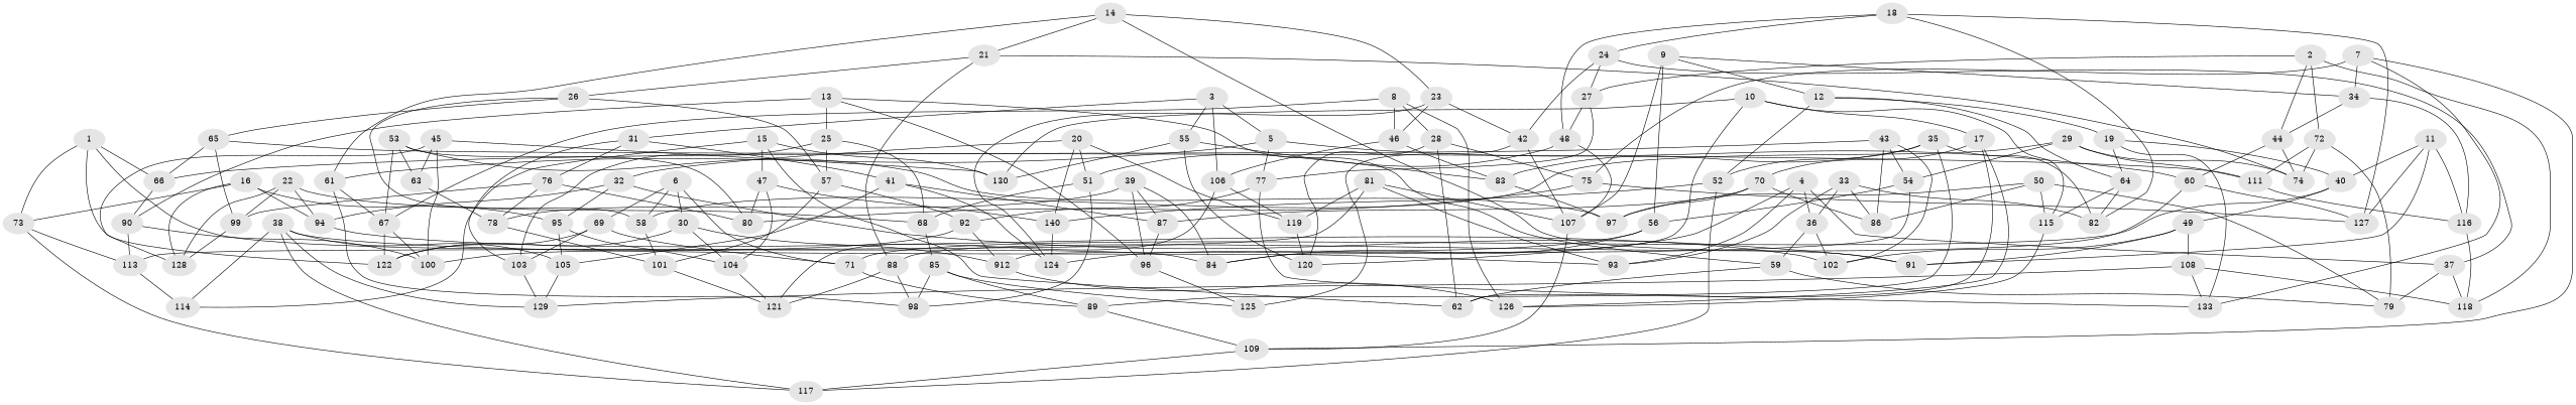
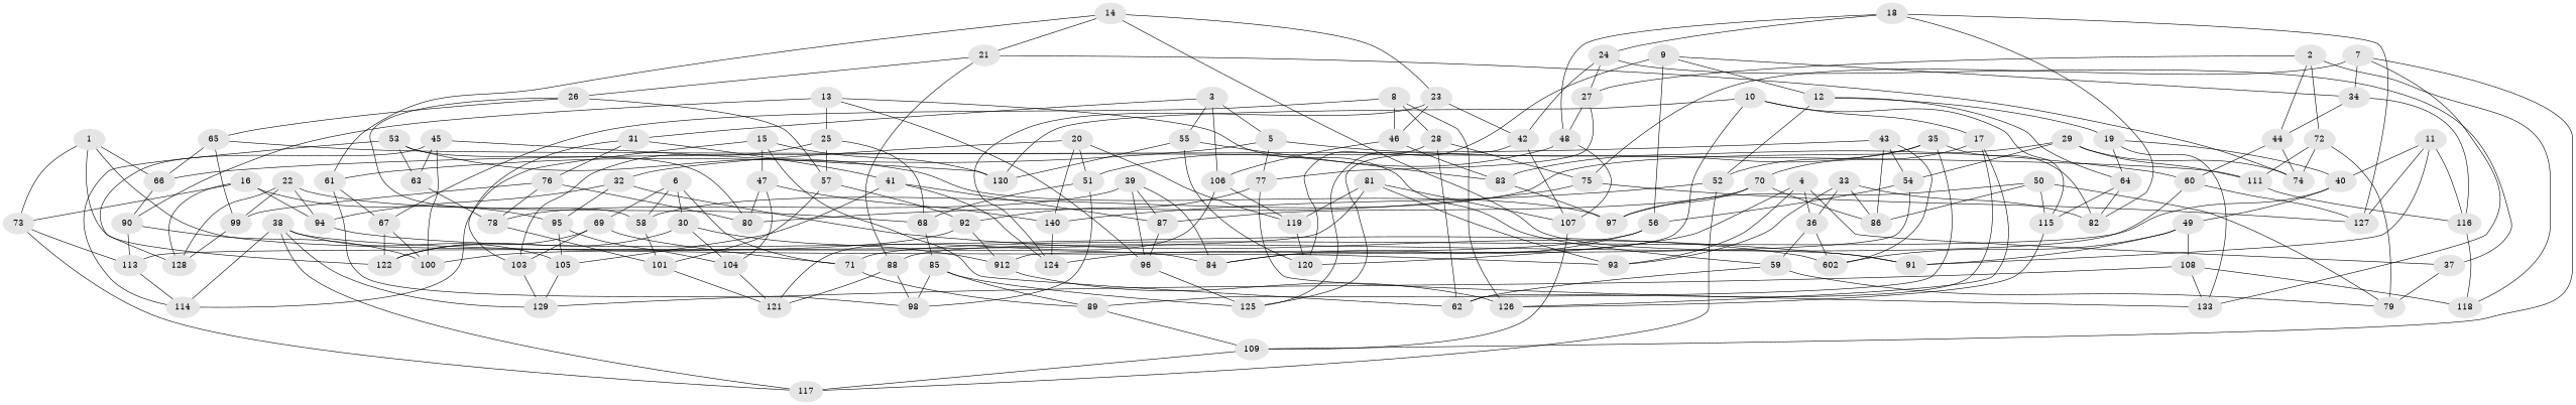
  graph {
    node [color=gray90 style=filled]
    1
    66
    73
    84
    122
    90
    117
    113
    2
    27
    44
    72
    118
    77
    48
    60
    74
    111
    79
    3
    5
    31
    55
    106
    61
    103
    41
    76
    120
    130
    83
    119
    121
    4
    36
    37
    93
    59
-   102
+   102 [label=602]
    127
    88
    67
    98
    n44 [label=133]
    92
    6
    30
    58
    69
    71
    104
    n52 [label=912]
    101
    89
    7
    34
    75
    109
    116
    80
    8
    28
    46
    126
    62
    100
    9
    12
    56
    125
    19
    52
    64
    124
    10
    17
    115
    70
    11
    40
    91
    49
    n83 [label=140]
    82
    13
    25
    96
    68
    57
    14
    21
    23
    26
    42
    15
    47
    114
    16
    94
    95
    128
    105
    86
    87
    97
    18
    24
    51
    107
    20
    32
    65
    22
    99
    85
    129
    29
    54
    78
    33
    35
    38
    39
    108
    43
    45
    63
    50
    53
    81
    1 -- 66
    1 -- 73
    1 -- 84
    1 -- 122
    66 -- 90
    73 -- 117
    73 -- 113
    90 -- 113
    90 -- 100
    113 -- 114
    2 -- 27
    2 -- 44
    2 -- 72
    2 -- 118
    27 -- 77
    27 -- 48
    44 -- 60
    44 -- 74
    72 -- 74
    72 -- 111
    72 -- 79
    77 -- n44
    77 -- 92
    48 -- 51
    48 -- 107
    60 -- 127
    60 -- 88
    111 -- 116
    3 -- 5
    3 -- 31
    3 -- 55
    3 -- 106
    5 -- 77
    5 -- 60
    5 -- 61
    31 -- 103
    31 -- 41
    31 -- 76
    55 -- 120
    55 -- 130
    55 -- 83
    106 -- 119
    106 -- 121
    61 -- 67
    61 -- 98
    103 -- 129
    41 -- 124
    41 -- 105
    41 -- 87
    76 -- 80
    76 -- 99
    76 -- 78
    83 -- 97
    119 -- 120
    4 -- 120
    4 -- 36
    4 -- 37
    4 -- 93
    36 -- 59
    36 -- 102
-   37 -- 118
    37 -- 79
    59 -- 79
    59 -- 62
    88 -- 121
    88 -- 98
    67 -- 122
    67 -- 100
    92 -- n52
    92 -- 100
    6 -- 30
    6 -- 58
    6 -- 69
    6 -- 71
    30 -- 122
    30 -- 104
    30 -- n52
    58 -- 101
    69 -- 122
    69 -- 103
    69 -- 71
    71 -- 89
    104 -- 121
    n52 -- 126
    101 -- 121
    89 -- 109
    7 -- n44
    7 -- 34
    7 -- 75
    7 -- 109
    34 -- 44
    34 -- 116
    75 -- 127
    75 -- 80
    109 -- 117
    116 -- 118
    8 -- 67
    8 -- 28
    8 -- 46
    8 -- 126
    28 -- 120
    28 -- 75
    28 -- 62
    46 -- 106
    46 -- 83
    9 -- 34
    9 -- 12
    9 -- 56
-   9 -- 107
+   9 -- 125
    12 -- 19
    12 -- 52
    12 -- 64
    56 -- 84
    56 -- 124
    19 -- n44
    19 -- 64
    19 -- 40
    52 -- 117
    52 -- n83
    64 -- 115
    64 -- 82
    10 -- 84
    10 -- 130
    10 -- 17
    10 -- 115
    17 -- 126
    17 -- 62
    17 -- 70
    115 -- 126
    70 -- 86
    70 -- 87
    70 -- 97
    11 -- 127
    11 -- 116
    11 -- 40
    11 -- 91
    40 -- 71
    40 -- 49
    49 -- 102
    49 -- 91
    49 -- 108
    n83 -- 124
    13 -- 90
    13 -- 59
    13 -- 25
    13 -- 96
    25 -- 103
    25 -- 68
    25 -- 57
    96 -- 125
    68 -- 85
    57 -- 92
    57 -- 101
    14 -- 61
    14 -- 91
    14 -- 21
    14 -- 23
    21 -- 74
    21 -- 88
    21 -- 26
    23 -- 46
    23 -- 124
    23 -- 42
    26 -- 58
    26 -- 57
    26 -- 65
    42 -- 125
    42 -- 107
    15 -- 130
    15 -- 62
    15 -- 47
    15 -- 114
    47 -- 104
    47 -- 80
    47 -- n83
    16 -- 73
    16 -- 94
    16 -- 95
    16 -- 128
    94 -- 102
    95 -- 104
    95 -- 105
    105 -- 129
    87 -- 96
    18 -- 48
    18 -- 127
    18 -- 82
    18 -- 24
    24 -- 27
    24 -- 37
    24 -- 42
    51 -- 98
    51 -- 68
    107 -- 109
    20 -- 119
    20 -- n83
    20 -- 51
    20 -- 32
    32 -- 91
    32 -- 94
    32 -- 95
    65 -- 66
    65 -- 111
    65 -- 99
    22 -- 68
    22 -- 94
    22 -- 128
    22 -- 99
    99 -- 128
    85 -- 98
    85 -- 89
    85 -- 125
    29 -- 74
    29 -- 111
    29 -- 58
    29 -- 54
    54 -- n52
    54 -- 56
    78 -- 101
    33 -- 36
    33 -- 93
    33 -- 82
    33 -- 86
    35 -- 83
    35 -- 89
    35 -- 52
    35 -- 82
    38 -- 117
    38 -- 93
    38 -- 114
    38 -- 105
    38 -- 129
    39 -- 84
    39 -- 96
    39 -- 87
    39 -- 78
    108 -- 118
    108 -- n44
    108 -- 129
    43 -- 66
    43 -- 102
    43 -- 86
    43 -- 54
    45 -- 130
    45 -- 100
    45 -- 128
    45 -- 63
    63 -- 78
    50 -- 79
    50 -- 115
    50 -- 86
    50 -- 97
    53 -- 80
-   53 -- 67
+   53 -- 114
    53 -- 97
    53 -- 63
    81 -- 113
    81 -- 119
    81 -- 93
    81 -- 107
  }
